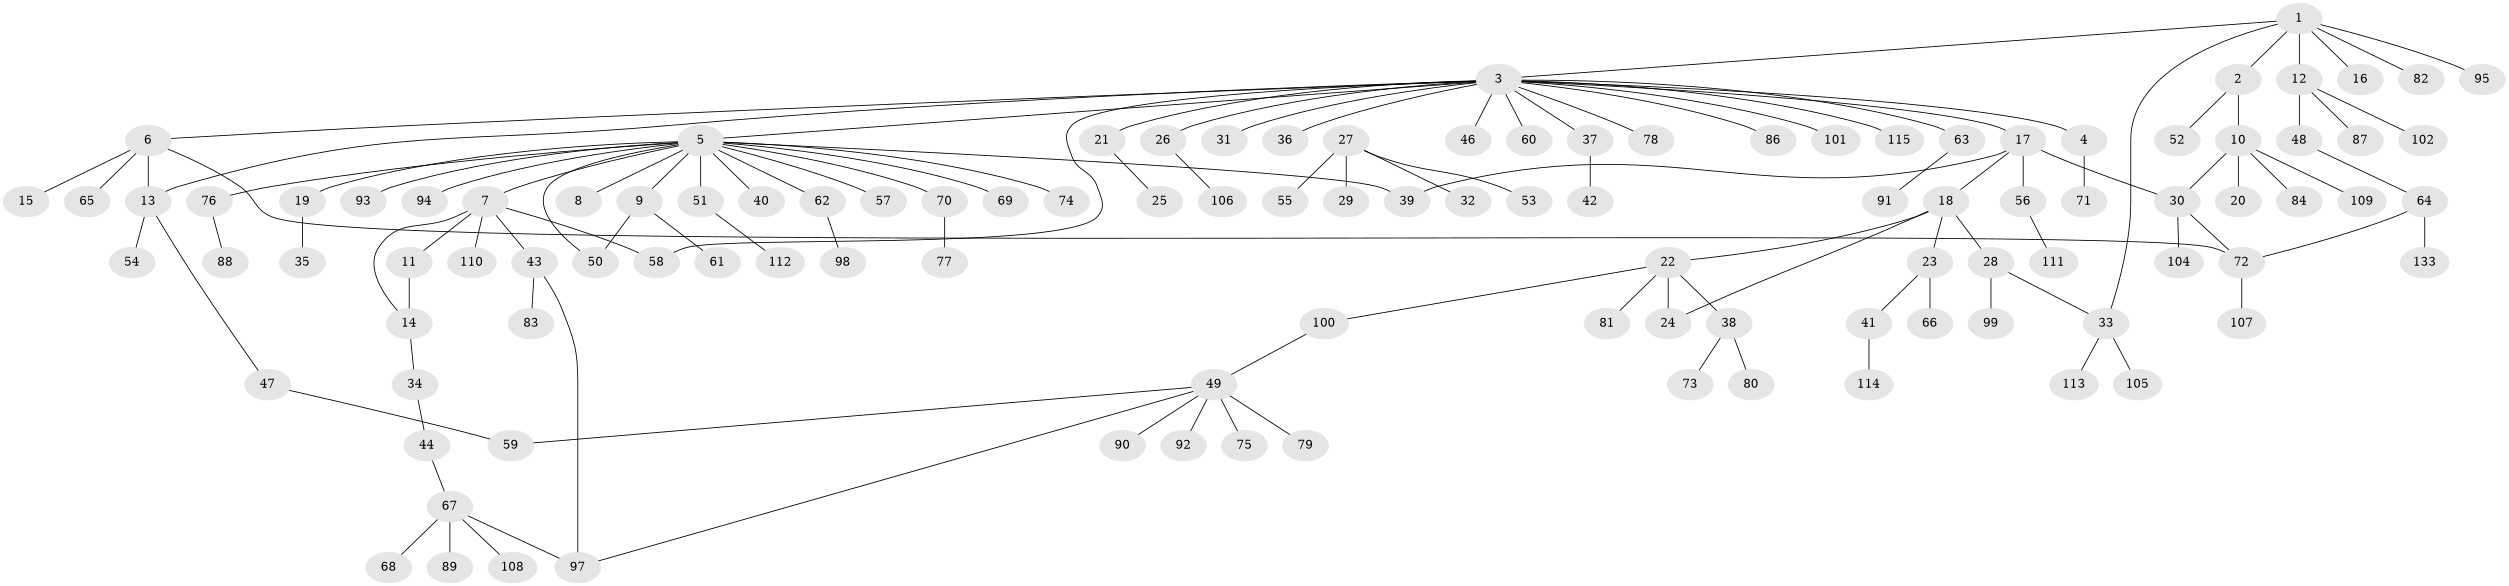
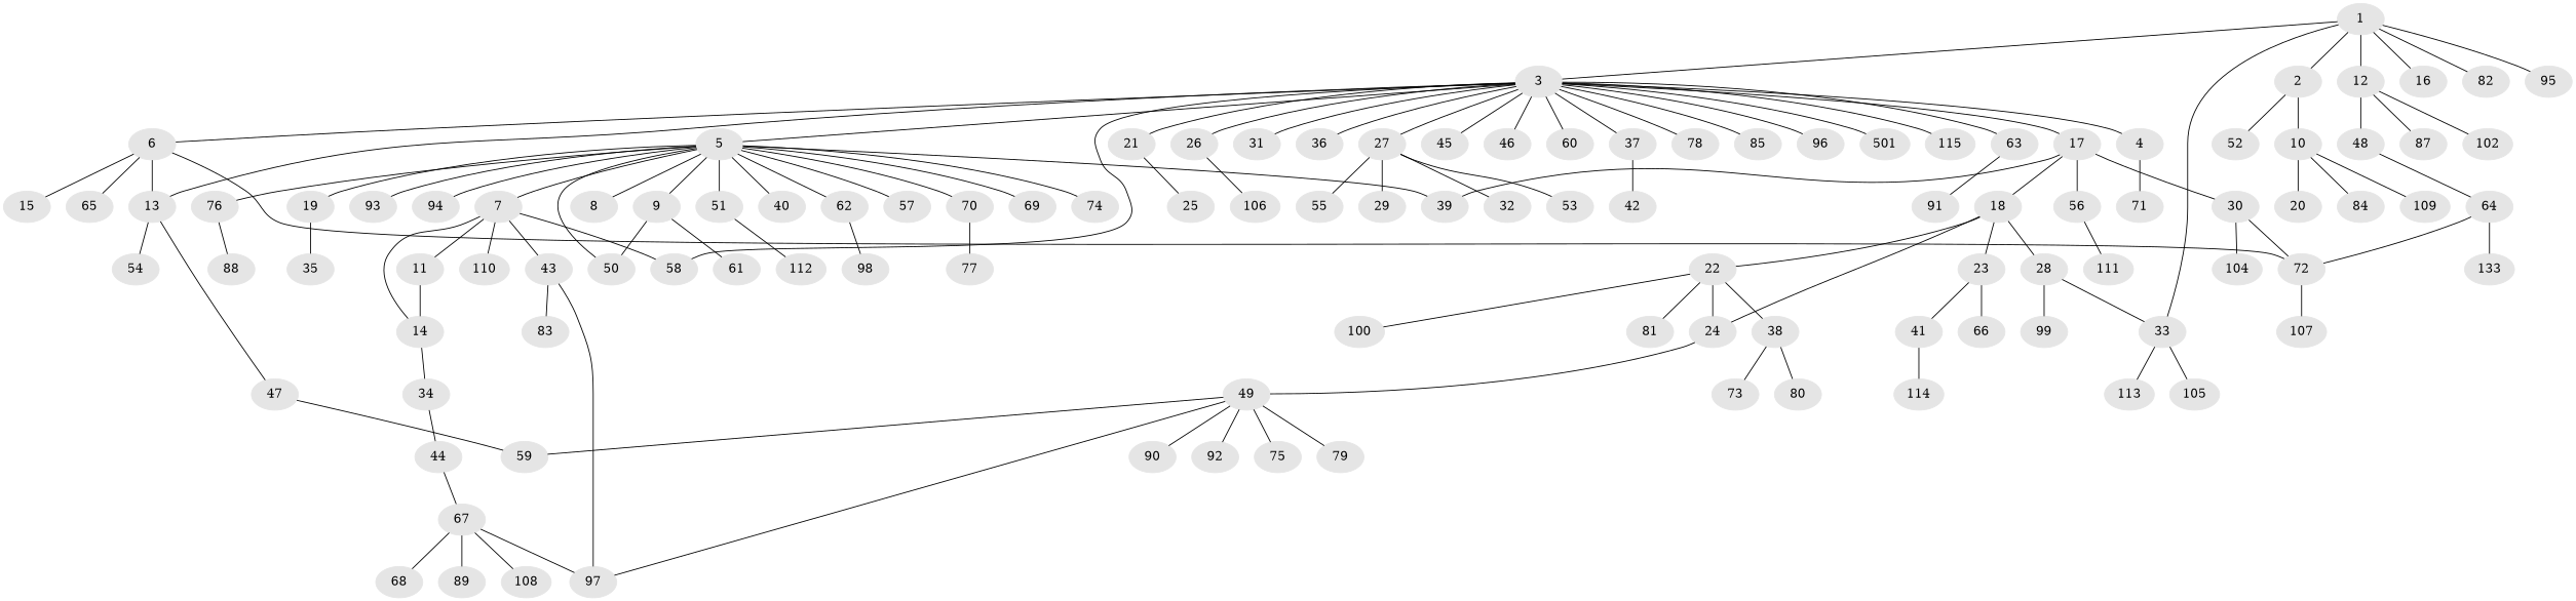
  graph {
    node [color=gray90 style=filled]
    1
    2
    3
    12
    16
    33
    82
    95
    10
    52
    4
    5
    6
    13
    17
    21
    26
    27
    31
    36
    37
+   45
    46
    58
    60
    63
    78
-   86
-   101
+   85
+   86 [label=96]
+   101 [label=501]
    115
    48
    87
    102
    105
    113
    20
    30
    84
    109
    71
    7
    8
    9
    19
    39
    40
    50
    51
    57
    62
    69
    70
    74
    76
    93
    94
    15
    65
    72
    47
    54
    18
    56
    25
    106
    29
    32
    53
    55
    42
    91
    11
    14
    43
    110
    61
    35
    112
    98
    77
    88
    107
    34
    83
    97
    104
    64
    59
    44
    22
    23
    24
    28
    111
    38
    81
    100
    41
    66
    49
    99
    73
    80
    114
    75
    79
    90
    92
    67
    68
    89
    108
    n114 [label=133]
    1 -- 2
    1 -- 3
    1 -- 12
    1 -- 16
    1 -- 33
    1 -- 82
    1 -- 95
    2 -- 10
    2 -- 52
    3 -- 4
    3 -- 5
    3 -- 6
    3 -- 13
    3 -- 17
    3 -- 21
    3 -- 26
+   3 -- 27
    3 -- 31
    3 -- 36
    3 -- 37
+   3 -- 45
    3 -- 46
    3 -- 58
    3 -- 60
    3 -- 63
    3 -- 78
+   3 -- 85
    3 -- 86
    3 -- 101
    3 -- 115
    12 -- 48
    12 -- 87
    12 -- 102
    33 -- 105
    33 -- 113
    10 -- 20
-   10 -- 30
    10 -- 84
    10 -- 109
    4 -- 71
    5 -- 7
    5 -- 8
    5 -- 9
    5 -- 19
    5 -- 39
    5 -- 40
    5 -- 50
    5 -- 51
    5 -- 57
    5 -- 62
    5 -- 69
    5 -- 70
    5 -- 74
    5 -- 76
    5 -- 93
    5 -- 94
    6 -- 13
    6 -- 15
    6 -- 65
    6 -- 72
    13 -- 47
    13 -- 54
    17 -- 30
    17 -- 39
    17 -- 18
    17 -- 56
    21 -- 25
    26 -- 106
    27 -- 29
    27 -- 32
    27 -- 53
    27 -- 55
    37 -- 42
    63 -- 91
    48 -- 64
    30 -- 72
    30 -- 104
    7 -- 58
    7 -- 11
    7 -- 14
    7 -- 43
    7 -- 110
    9 -- 50
    9 -- 61
    19 -- 35
    51 -- 112
    62 -- 98
    70 -- 77
    76 -- 88
    72 -- 107
    47 -- 59
    18 -- 22
    18 -- 23
    18 -- 24
    18 -- 28
    56 -- 111
    11 -- 14
    14 -- 34
    43 -- 83
    43 -- 97
    34 -- 44
    64 -- 72
    64 -- n114
    44 -- 67
    22 -- 24
    22 -- 38
    22 -- 81
    22 -- 100
    23 -- 41
    23 -- 66
-   100 -- 49
+   24 -- 49
    28 -- 33
    28 -- 99
    38 -- 73
    38 -- 80
    41 -- 114
    49 -- 97
    49 -- 59
    49 -- 75
    49 -- 79
    49 -- 90
    49 -- 92
    67 -- 97
    67 -- 68
    67 -- 89
    67 -- 108
  }
